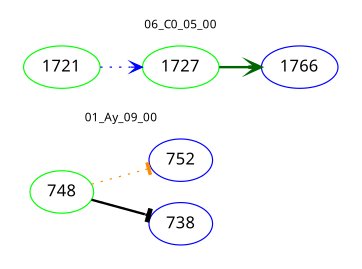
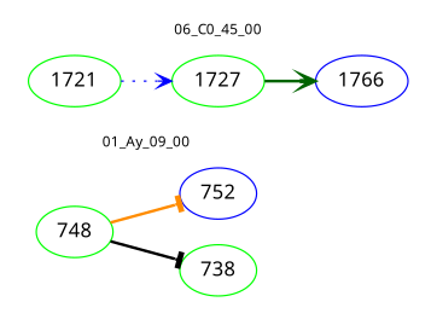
  digraph {
    fontname="Noto Sans"
    rankdir=LR
    node [color=green fontname="Noto Sans"]
    edge [arrowhead=tee fontname="Noto Sans" style=bold]
    n1 [label=748]
-   n2 [color=blue label=738]
+   n2 [label=738]
    n3 [color=blue label=752]
    n4 [label=1721]
    n5 [label=1727]
    n6 [color=blue label=1766]
    subgraph cluster_1 {
      color=white
      fontsize=10
      label="01_Ay_09_00"
      n1
      n2
      n3
    }
    subgraph cluster_2 {
      color=white
      fontsize=10
-     label="06_C0_05_00"
+     label="06_C0_45_00"
      n4
      n5
      n6
    }
    n1 -> n2 [color=black]
-   n1 -> n3 [color=darkorange style=dotted]
+   n1 -> n3 [color=darkorange]
    n4 -> n5 [arrowhead=vee color=blue style=dotted]
    n5 -> n6 [arrowhead=vee color=darkgreen]
  }
